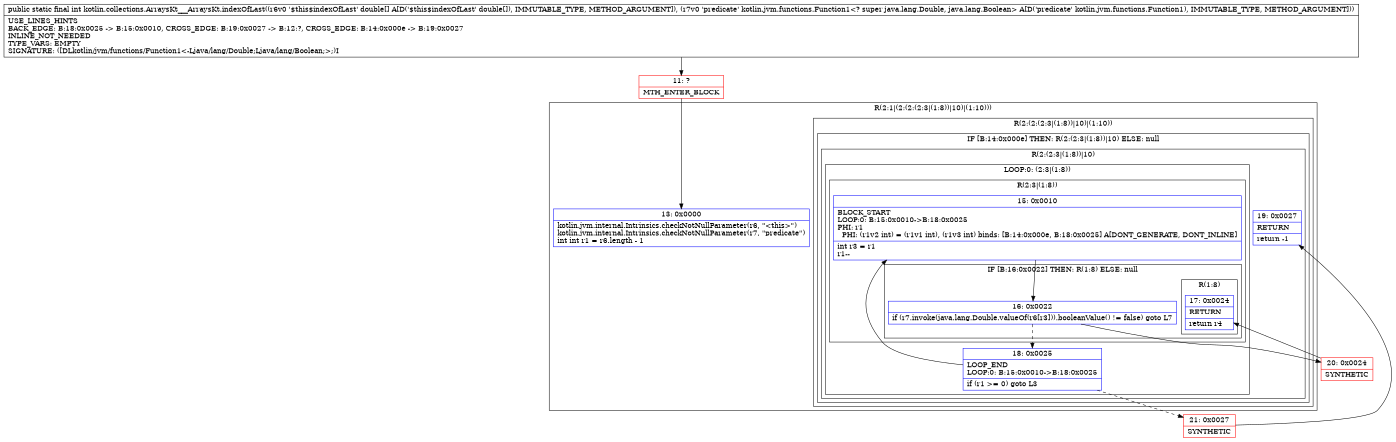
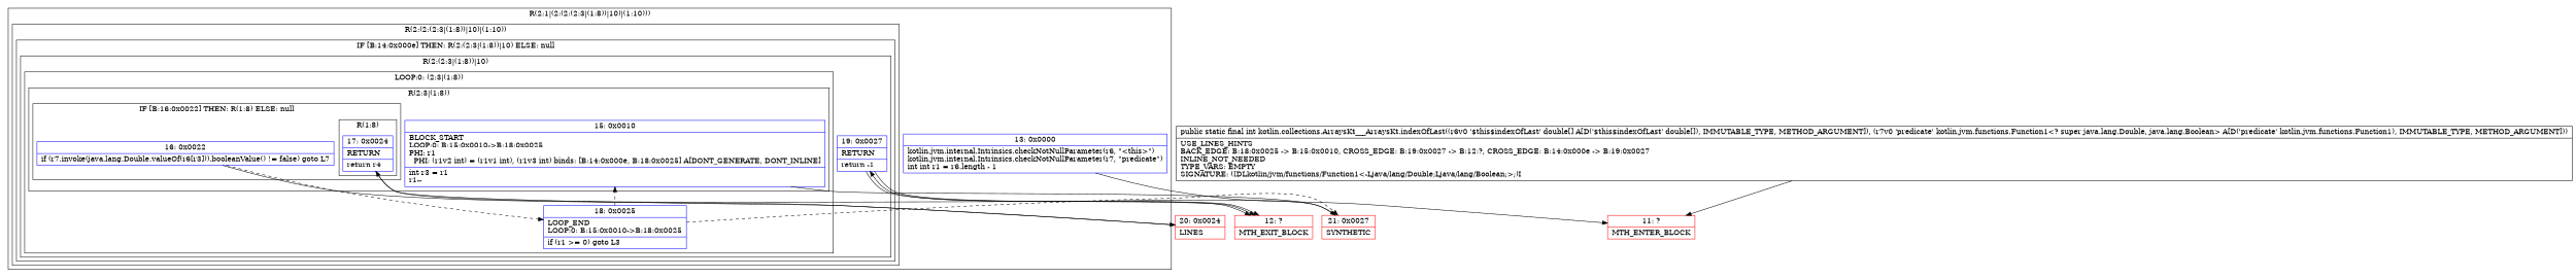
  digraph {
    node [color=blue shape=record]
    n1 [label="{17\:\ 0x0024|RETURN\l|return r4\l}"]
    n2 [label="{16\:\ 0x0022|if (r7.invoke(java.lang.Double.valueOf(r6[r3])).booleanValue() != false) goto L7\l}"]
    n3 [label="{15\:\ 0x0010|BLOCK_START\lLOOP:0: B:15:0x0010\-\>B:18:0x0025\lPHI: r1 \l  PHI: (r1v2 int) = (r1v1 int), (r1v3 int) binds: [B:14:0x000e, B:18:0x0025] A[DONT_GENERATE, DONT_INLINE]\l|int r3 = r1\lr1\-\-\l}"]
    n4 [label="{18\:\ 0x0025|LOOP_END\lLOOP:0: B:15:0x0010\-\>B:18:0x0025\l|if (r1 \>= 0) goto L3\l}"]
    n5 [label="{19\:\ 0x0027|RETURN\l|return \-1\l}"]
    n6 [label="{13\:\ 0x0000|kotlin.jvm.internal.Intrinsics.checkNotNullParameter(r6, \"\<this\>\")\lkotlin.jvm.internal.Intrinsics.checkNotNullParameter(r7, \"predicate\")\lint int r1 = r6.length \- 1\l}"]
-   n8 [color=red label="{20\:\ 0x0024|SYNTHETIC\l}"]
+   n7 [color=red label="{12\:\ ?|MTH_EXIT_BLOCK\l}"]
+   n8 [color=red label="{20\:\ 0x0024|LINES\l}"]
    n9 [color=red label="{21\:\ 0x0027|SYNTHETIC\l}"]
    n10 [color=red label="{11\:\ ?|MTH_ENTER_BLOCK\l}"]
    n11 [label="{public static final int kotlin.collections.ArraysKt___ArraysKt.indexOfLast((r6v0 '$this$indexOfLast' double[] A[D('$this$indexOfLast' double[]), IMMUTABLE_TYPE, METHOD_ARGUMENT]), (r7v0 'predicate' kotlin.jvm.functions.Function1\<? super java.lang.Double, java.lang.Boolean\> A[D('predicate' kotlin.jvm.functions.Function1), IMMUTABLE_TYPE, METHOD_ARGUMENT]))  | USE_LINES_HINTS\lBACK_EDGE: B:18:0x0025 \-\> B:15:0x0010, CROSS_EDGE: B:19:0x0027 \-\> B:12:?, CROSS_EDGE: B:14:0x000e \-\> B:19:0x0027\lINLINE_NOT_NEEDED\lTYPE_VARS: EMPTY\lSIGNATURE: ([DLkotlin\/jvm\/functions\/Function1\<\-Ljava\/lang\/Double;Ljava\/lang\/Boolean;\>;)I\l}" color=""]
    subgraph cluster_1 {
      label="R(2:1|(2:(2:(2:3|(1:8))|10)|(1:10)))"
      n6
      subgraph cluster_2 {
        label="R(2:(2:(2:3|(1:8))|10)|(1:10))"
        subgraph cluster_3 {
          label="IF [B:14:0x000e] THEN: R(2:(2:3|(1:8))|10) ELSE: null"
          subgraph cluster_4 {
            label="R(2:(2:3|(1:8))|10)"
            n5
            subgraph cluster_5 {
              label="LOOP:0: (2:3|(1:8))"
              n4
              subgraph cluster_6 {
                label="R(2:3|(1:8))"
                n3
                subgraph cluster_7 {
                  label="IF [B:16:0x0022] THEN: R(1:8) ELSE: null"
                  n2
                  subgraph cluster_8 {
                    label="R(1:8)"
                    n1
                  }
                }
              }
            }
          }
        }
        subgraph cluster_9 {
          label="R(1:10)"
        }
      }
    }
+   n1 -> n7
    n2 -> n4 [style=dashed]
    n2 -> n8
-   n3 -> n2
-   n4 -> n3
+   n3 -> n9
+   n4 -> n3 [style=dashed]
    n4 -> n9 [style=dashed]
+   n5 -> n7
+   n5 -> n7
    n8 -> n1
    n9 -> n5
-   n10 -> n6
+   n6 -> n10
    n11 -> n10
  }
